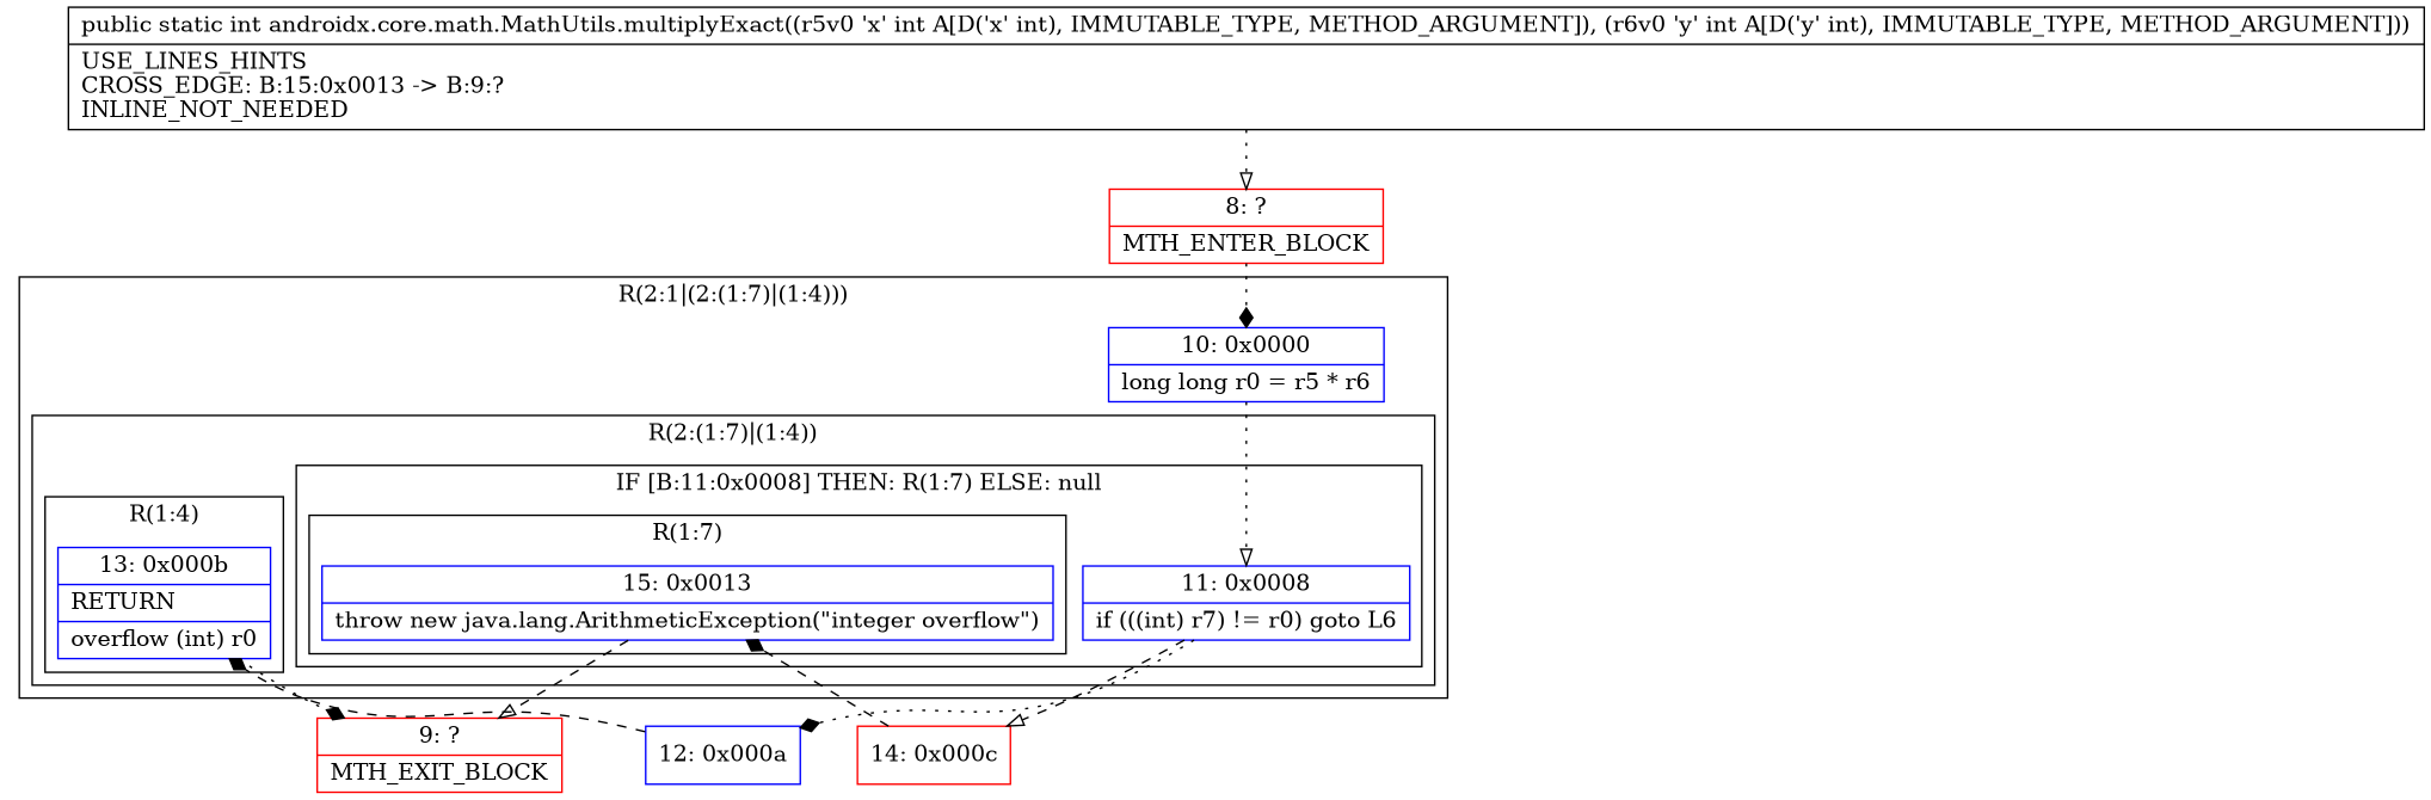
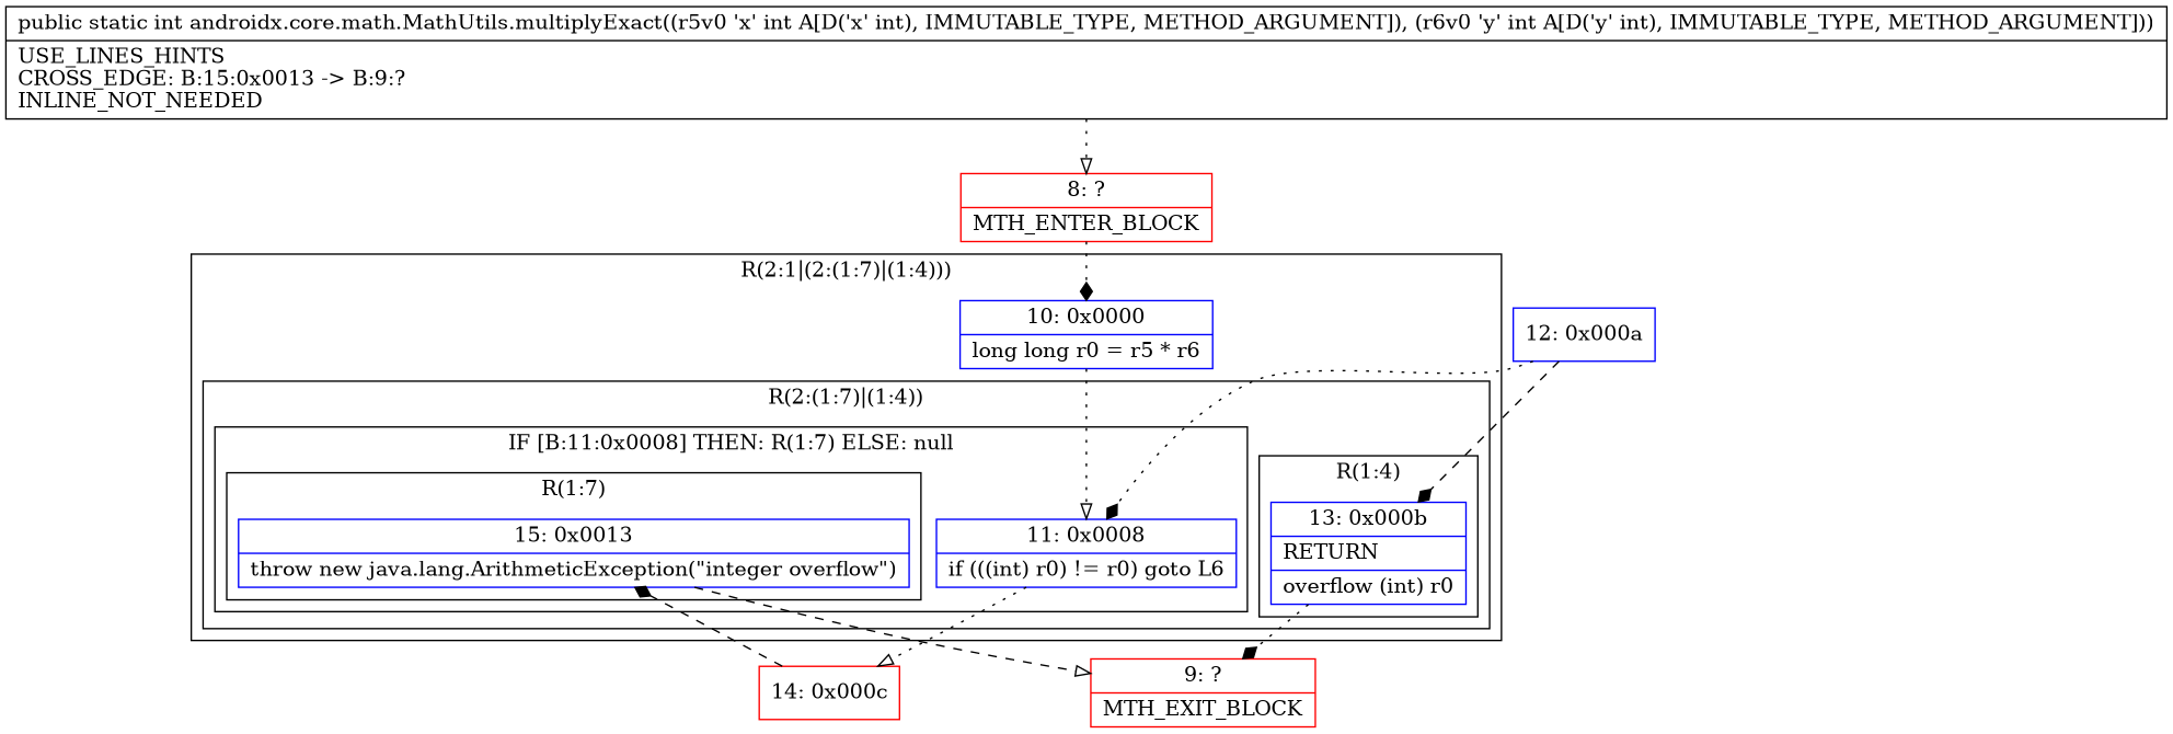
  digraph {
    node [color=blue shape=record]
    edge [arrowhead=diamond style=dotted]
    n1 [label="{15\:\ 0x0013|throw new java.lang.ArithmeticException(\"integer overflow\")\l}"]
-   n2 [label="{11\:\ 0x0008|if (((int) r7) != r0) goto L6\l}"]
+   n2 [label="{11\:\ 0x0008|if (((int) r0) != r0) goto L6\l}"]
    n3 [label="{13\:\ 0x000b|RETURN\l|overflow (int) r0\l}"]
    n4 [label="{10\:\ 0x0000|long long r0 = r5 * r6\l}"]
    n5 [color=red label="{9\:\ ?|MTH_EXIT_BLOCK\l}"]
    n6 [label="{12\:\ 0x000a}"]
    n7 [color=red label="{14\:\ 0x000c}"]
    n8 [color=red label="{8\:\ ?|MTH_ENTER_BLOCK\l}"]
    n9 [label="{public static int androidx.core.math.MathUtils.multiplyExact((r5v0 'x' int A[D('x' int), IMMUTABLE_TYPE, METHOD_ARGUMENT]), (r6v0 'y' int A[D('y' int), IMMUTABLE_TYPE, METHOD_ARGUMENT]))  | USE_LINES_HINTS\lCROSS_EDGE: B:15:0x0013 \-\> B:9:?\lINLINE_NOT_NEEDED\l}" color=""]
    subgraph cluster_1 {
      label="R(2:1|(2:(1:7)|(1:4)))"
      n4
      subgraph cluster_2 {
        label="R(2:(1:7)|(1:4))"
        subgraph cluster_3 {
          label="IF [B:11:0x0008] THEN: R(1:7) ELSE: null"
          n2
          subgraph cluster_4 {
            label="R(1:7)"
            n1
          }
        }
        subgraph cluster_5 {
          label="R(1:4)"
          n3
        }
      }
    }
    n1 -> n5 [arrowhead=onormal style=dashed]
-   n2 -> n6
-   n2 -> n7 [arrowhead=onormal style=dashed]
+   n6 -> n2
+   n2 -> n7 [arrowhead=onormal]
    n3 -> n5
    n4 -> n2 [arrowhead=onormal]
    n6 -> n3 [style=dashed]
    n7 -> n1 [style=dashed]
    n8 -> n4
    n9 -> n8 [arrowhead=onormal]
  }
